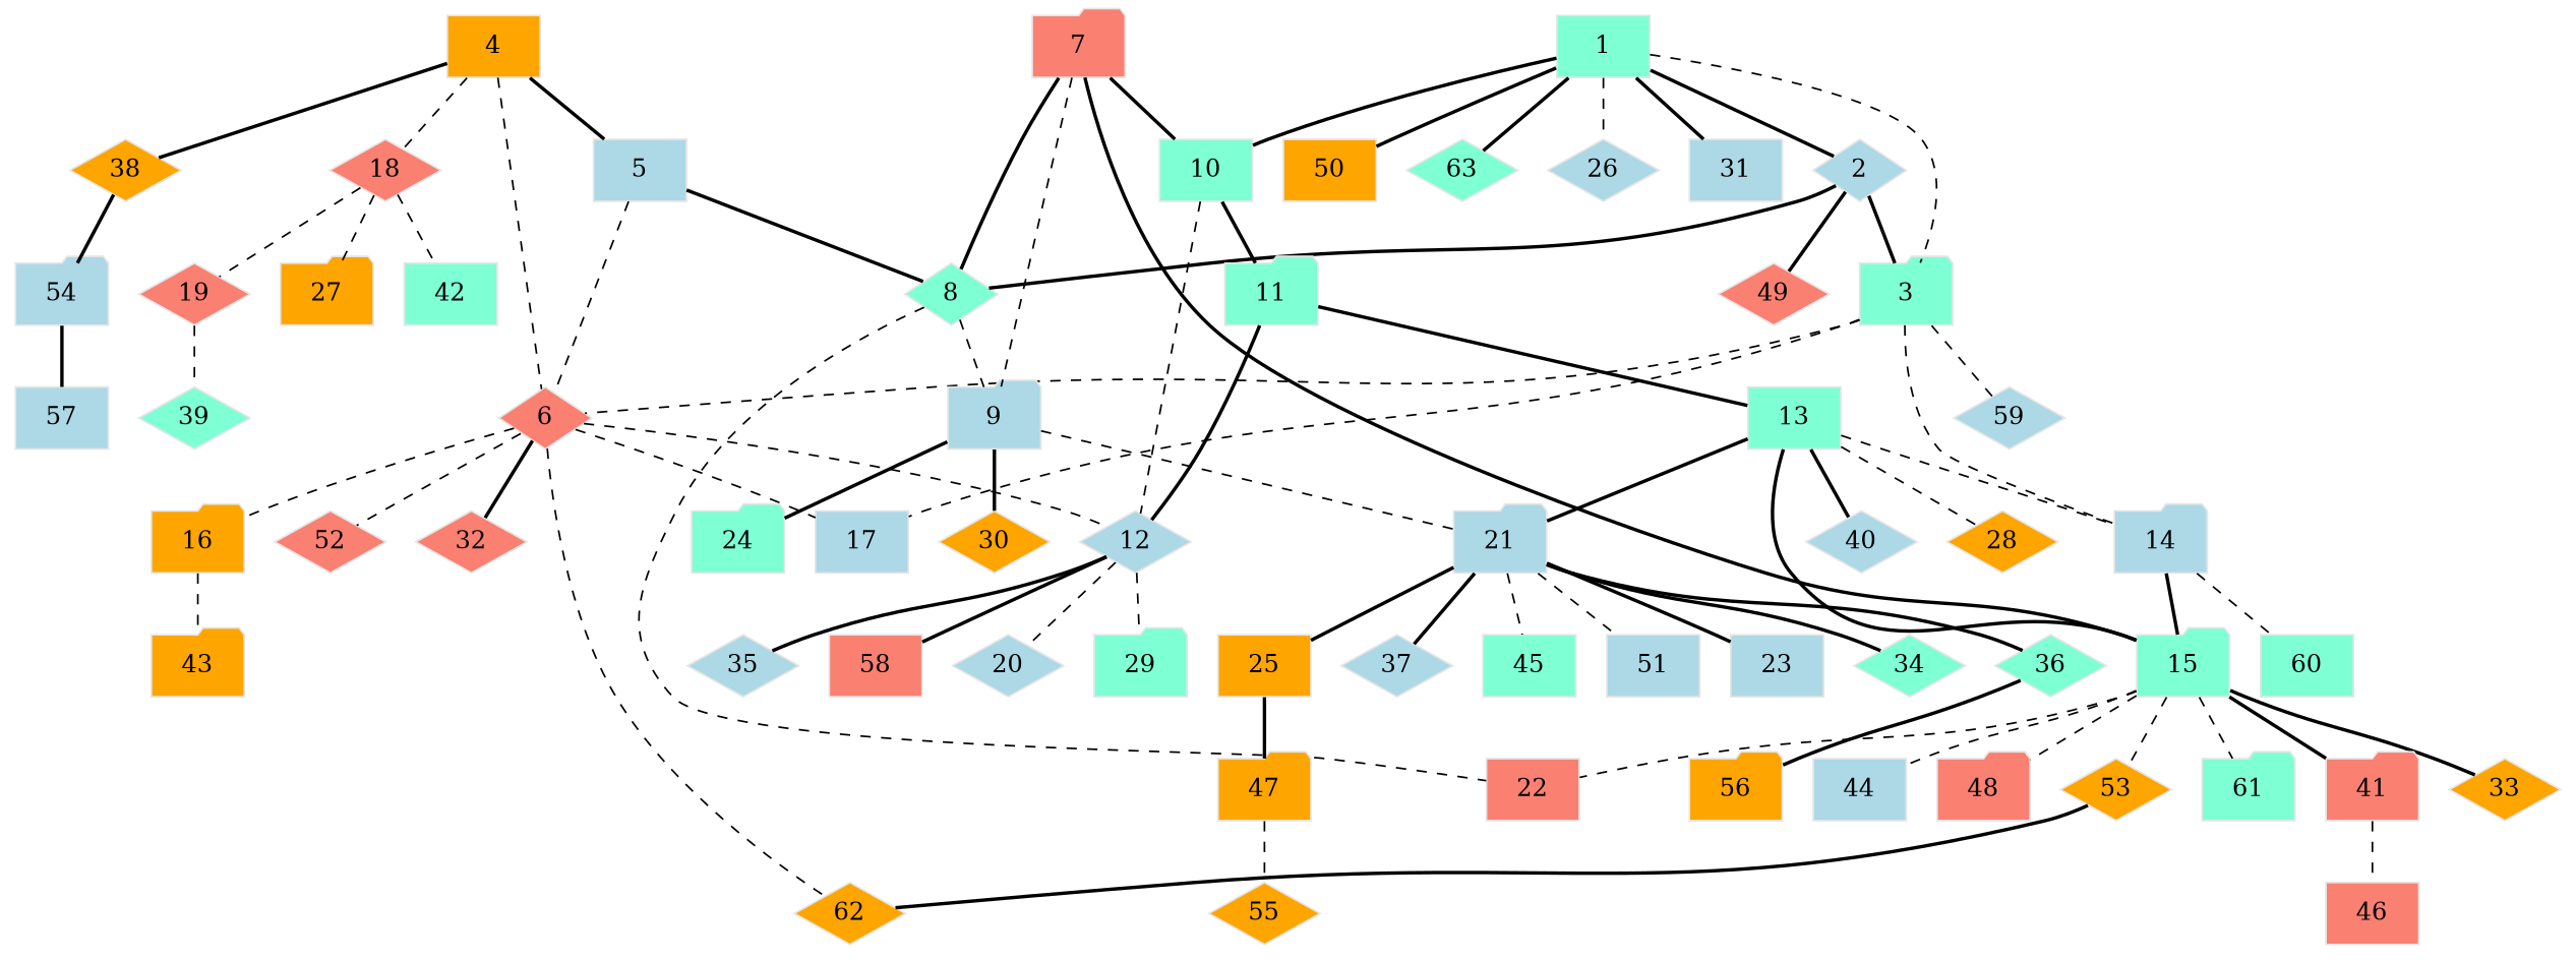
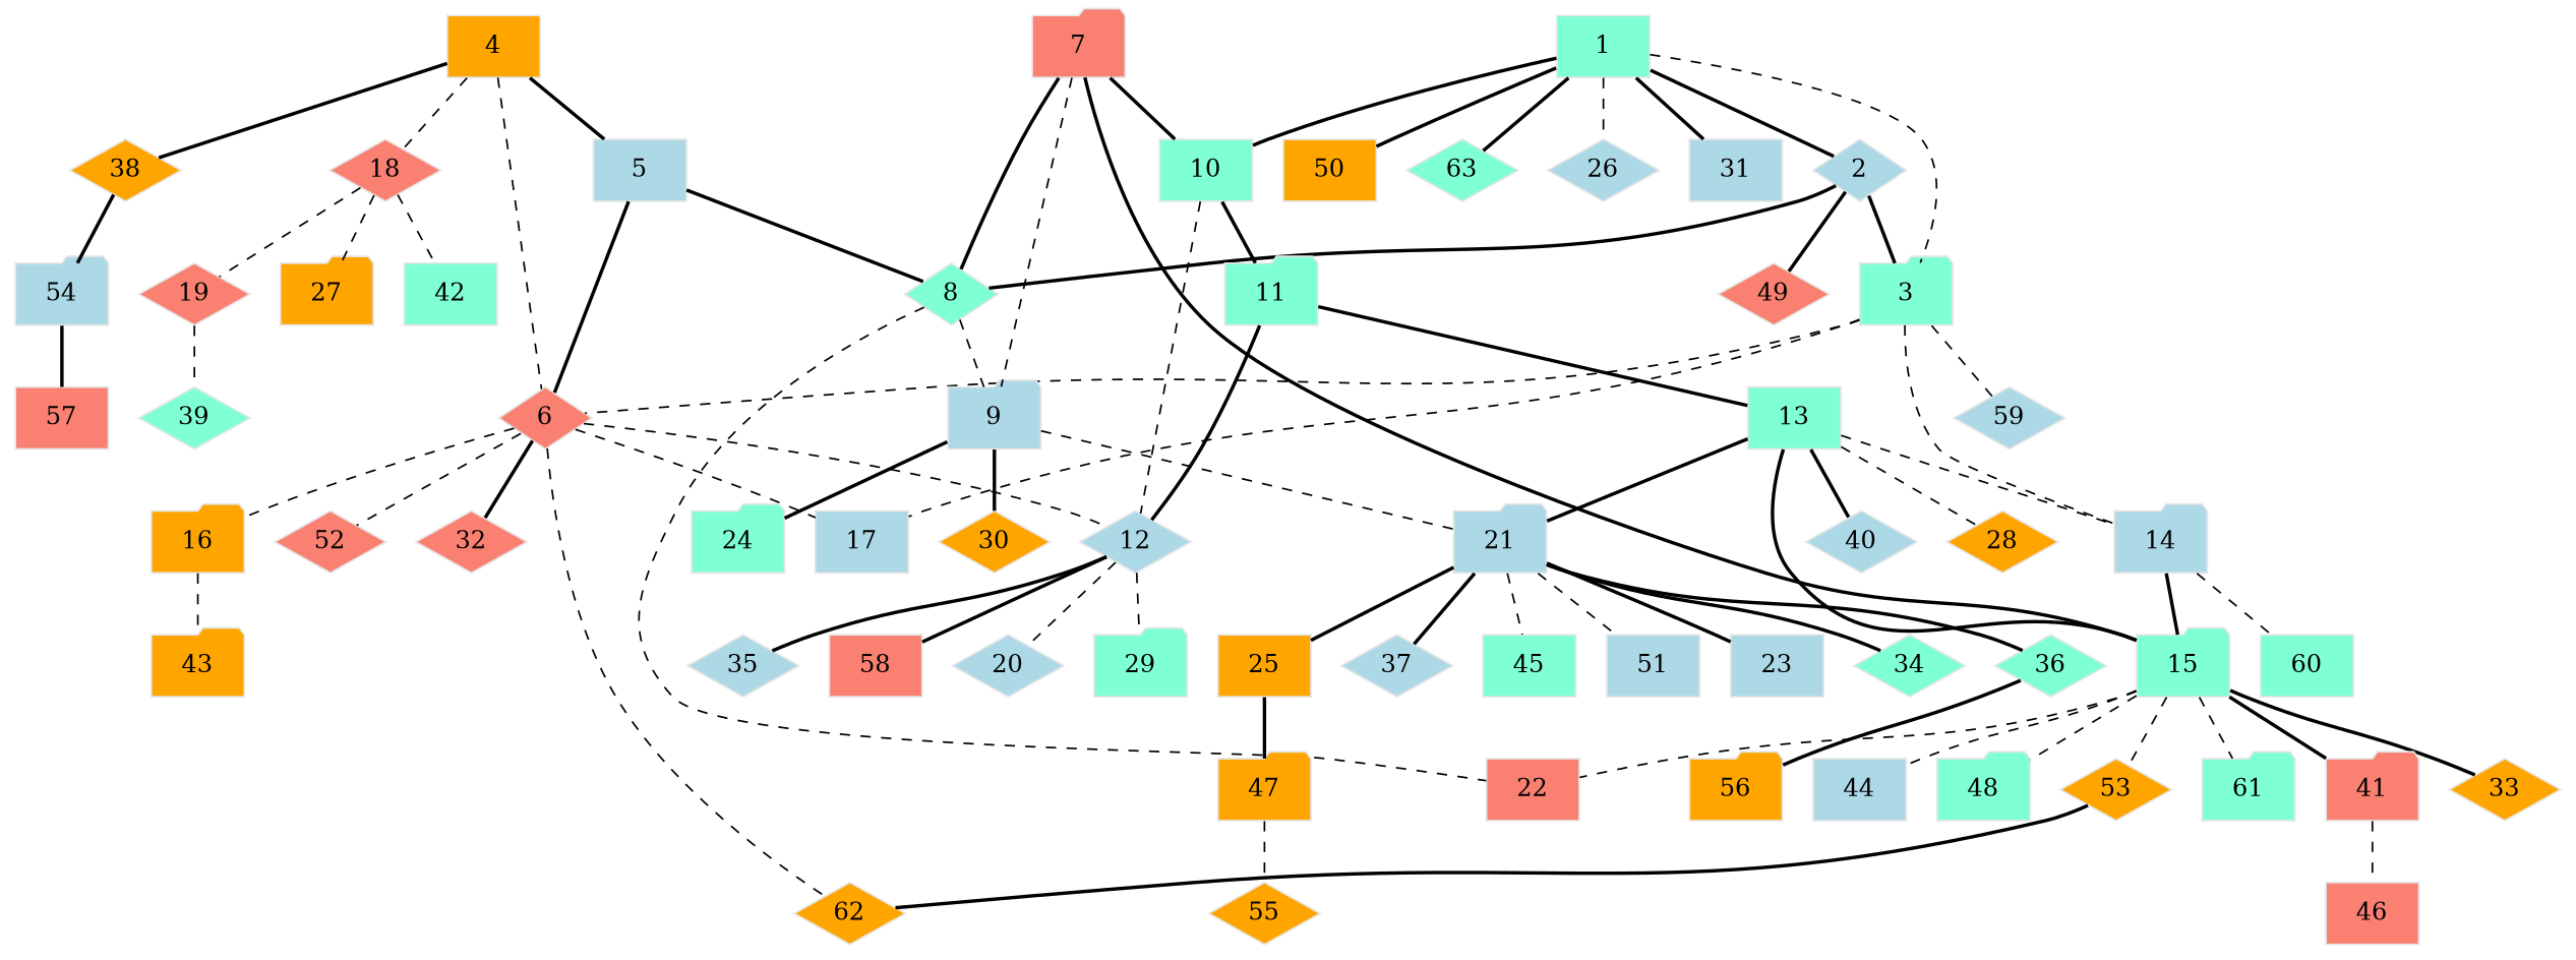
  graph {
    node [color=gray90 fillcolor=lightblue shape=diamond style=filled]
    edge [style=bold]
    1 [fillcolor=aquamarine shape=box]
    2
    3 [fillcolor=aquamarine shape=folder]
    10 [fillcolor=aquamarine shape=box]
    26
    31 [shape=box]
    50 [fillcolor=orange shape=box]
    63 [fillcolor=aquamarine]
    8 [fillcolor=aquamarine]
    49 [fillcolor=salmon]
    6 [fillcolor=salmon]
    14 [shape=folder]
    17 [shape=box]
    59
    12
    11 [fillcolor=aquamarine shape=folder]
    9 [shape=folder]
    22 [fillcolor=salmon shape=box]
    16 [fillcolor=orange shape=folder]
    32 [fillcolor=salmon]
    52 [fillcolor=salmon]
    62 [fillcolor=orange]
    15 [fillcolor=aquamarine shape=folder]
    60 [fillcolor=aquamarine shape=box]
    4 [fillcolor=orange shape=box]
    5 [shape=box]
    18 [fillcolor=salmon]
    38 [fillcolor=orange]
    19 [fillcolor=salmon]
    27 [fillcolor=orange shape=folder]
    42 [fillcolor=aquamarine shape=box]
    54 [shape=folder]
    20
    29 [fillcolor=aquamarine shape=folder]
    35
    58 [fillcolor=salmon shape=box]
    13 [fillcolor=aquamarine shape=box]
    21 [shape=folder]
    28 [fillcolor=orange]
    40
    43 [fillcolor=orange shape=folder]
    7 [fillcolor=salmon shape=folder]
    24 [fillcolor=aquamarine shape=folder]
    30 [fillcolor=orange]
    33 [fillcolor=orange]
    41 [fillcolor=salmon shape=folder]
    44 [shape=box]
-   48 [fillcolor=salmon shape=folder]
+   48 [fillcolor=aquamarine shape=folder]
    53 [fillcolor=orange]
    61 [fillcolor=aquamarine shape=folder]
    23 [shape=box]
    25 [fillcolor=orange shape=box]
    34 [fillcolor=aquamarine]
    36 [fillcolor=aquamarine]
    37
    45 [fillcolor=aquamarine shape=box]
    51 [shape=box]
    46 [fillcolor=salmon shape=box]
    39 [fillcolor=aquamarine]
    47 [fillcolor=orange shape=folder]
    56 [fillcolor=orange shape=folder]
    55 [fillcolor=orange]
-   57 [shape=box]
+   57 [fillcolor=salmon shape=box]
    1 -- 2
    1 -- 3 [style=dashed]
    1 -- 10
    1 -- 26 [style=dashed]
    1 -- 31
    1 -- 50
    1 -- 63
    2 -- 3
    2 -- 8
    2 -- 49
    3 -- 6 [style=dashed]
    3 -- 14 [style=dashed]
    3 -- 17 [style=dashed]
    3 -- 59 [style=dashed]
    10 -- 12 [style=dashed]
    10 -- 11
    8 -- 9 [style=dashed]
    8 -- 22 [style=dashed]
    6 -- 17 [style=dashed]
    6 -- 12 [style=dashed]
    6 -- 16 [style=dashed]
    6 -- 32
    6 -- 52 [style=dashed]
    6 -- 62 [style=dashed]
    14 -- 15
    14 -- 60 [style=dashed]
    12 -- 20 [style=dashed]
    12 -- 29 [style=dashed]
    12 -- 35
    12 -- 58
    11 -- 12
    11 -- 13
    9 -- 21 [style=dashed]
    9 -- 24
    9 -- 30
    16 -- 43 [style=dashed]
    15 -- 22 [style=dashed]
    15 -- 33
    15 -- 41
    15 -- 44 [style=dashed]
    15 -- 48 [style=dashed]
    15 -- 53 [style=dashed]
    15 -- 61 [style=dashed]
    4 -- 6 [style=dashed]
    4 -- 5
    4 -- 18 [style=dashed]
    4 -- 38
    5 -- 8
-   5 -- 6 [style=dashed]
+   5 -- 6
    18 -- 19 [style=dashed]
    18 -- 27 [style=dashed]
    18 -- 42 [style=dashed]
    38 -- 54
    19 -- 39 [style=dashed]
    54 -- 57
    13 -- 14 [style=dashed]
    13 -- 15
    13 -- 21
    13 -- 28 [style=dashed]
    13 -- 40
    21 -- 23
    21 -- 25
    21 -- 34
    21 -- 36
    21 -- 37
    21 -- 45 [style=dashed]
    21 -- 51 [style=dashed]
    7 -- 10
    7 -- 8
    7 -- 9 [style=dashed]
    7 -- 15
    41 -- 46 [style=dashed]
    53 -- 62
    25 -- 47
    36 -- 56
    47 -- 55 [style=dashed]
  }
